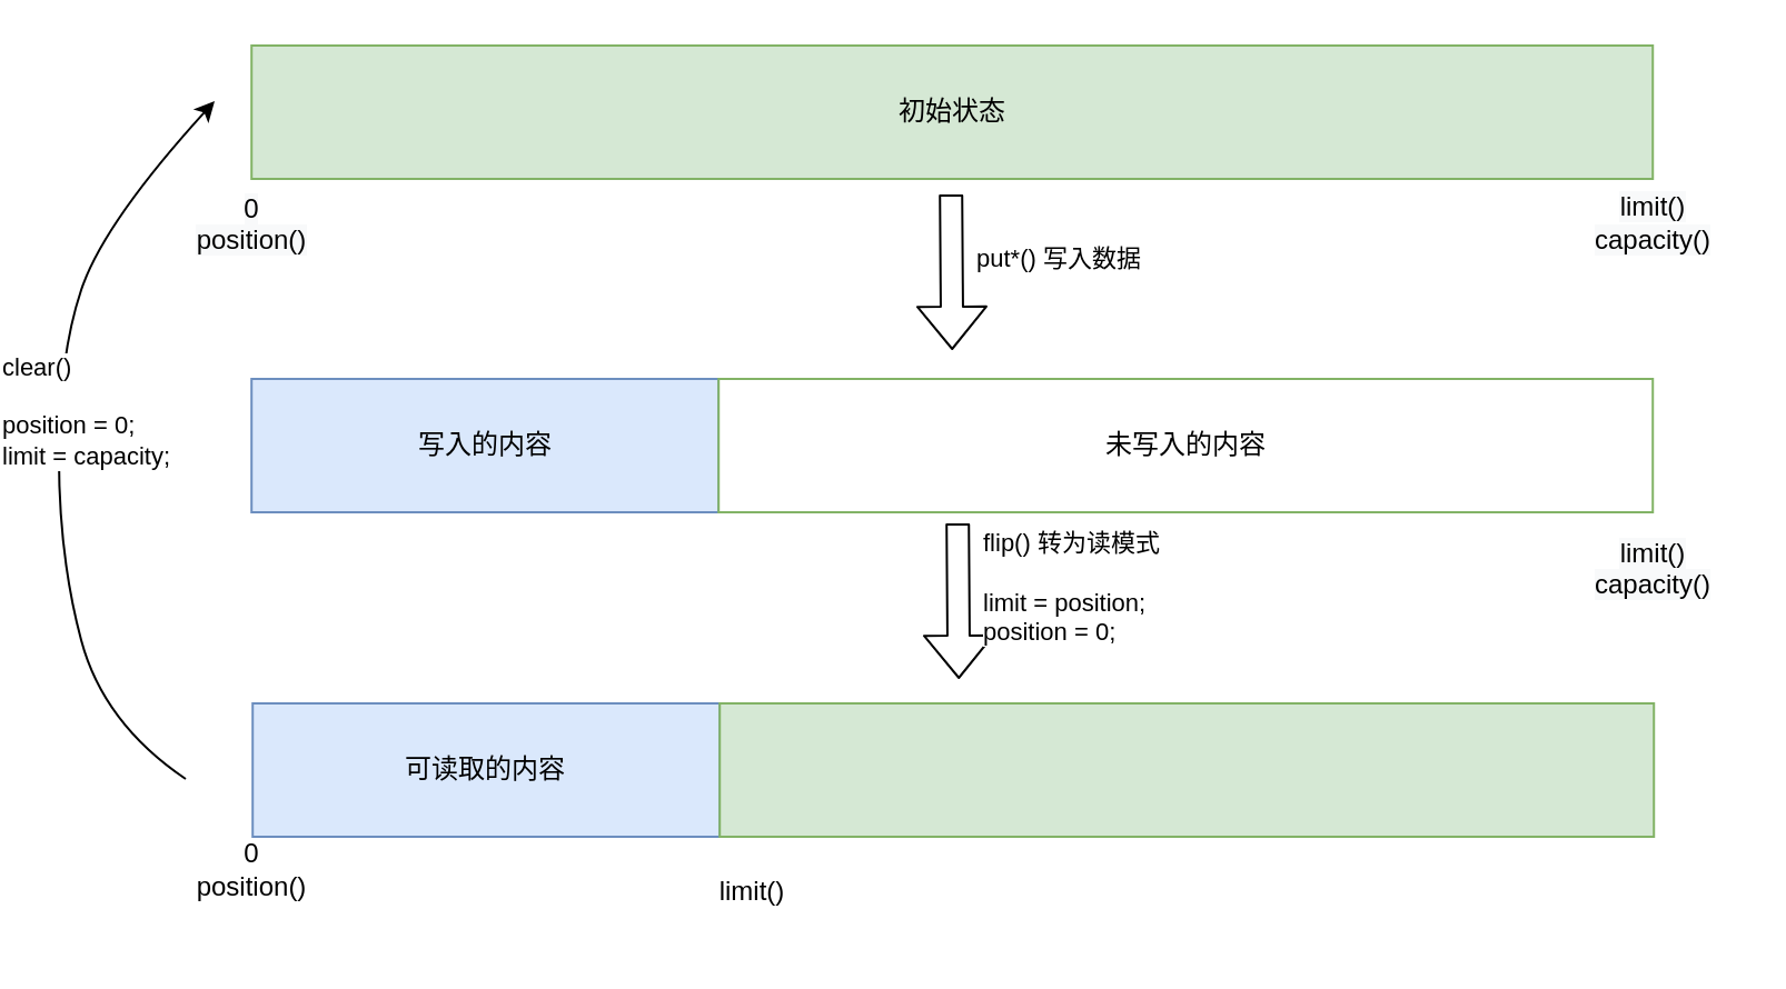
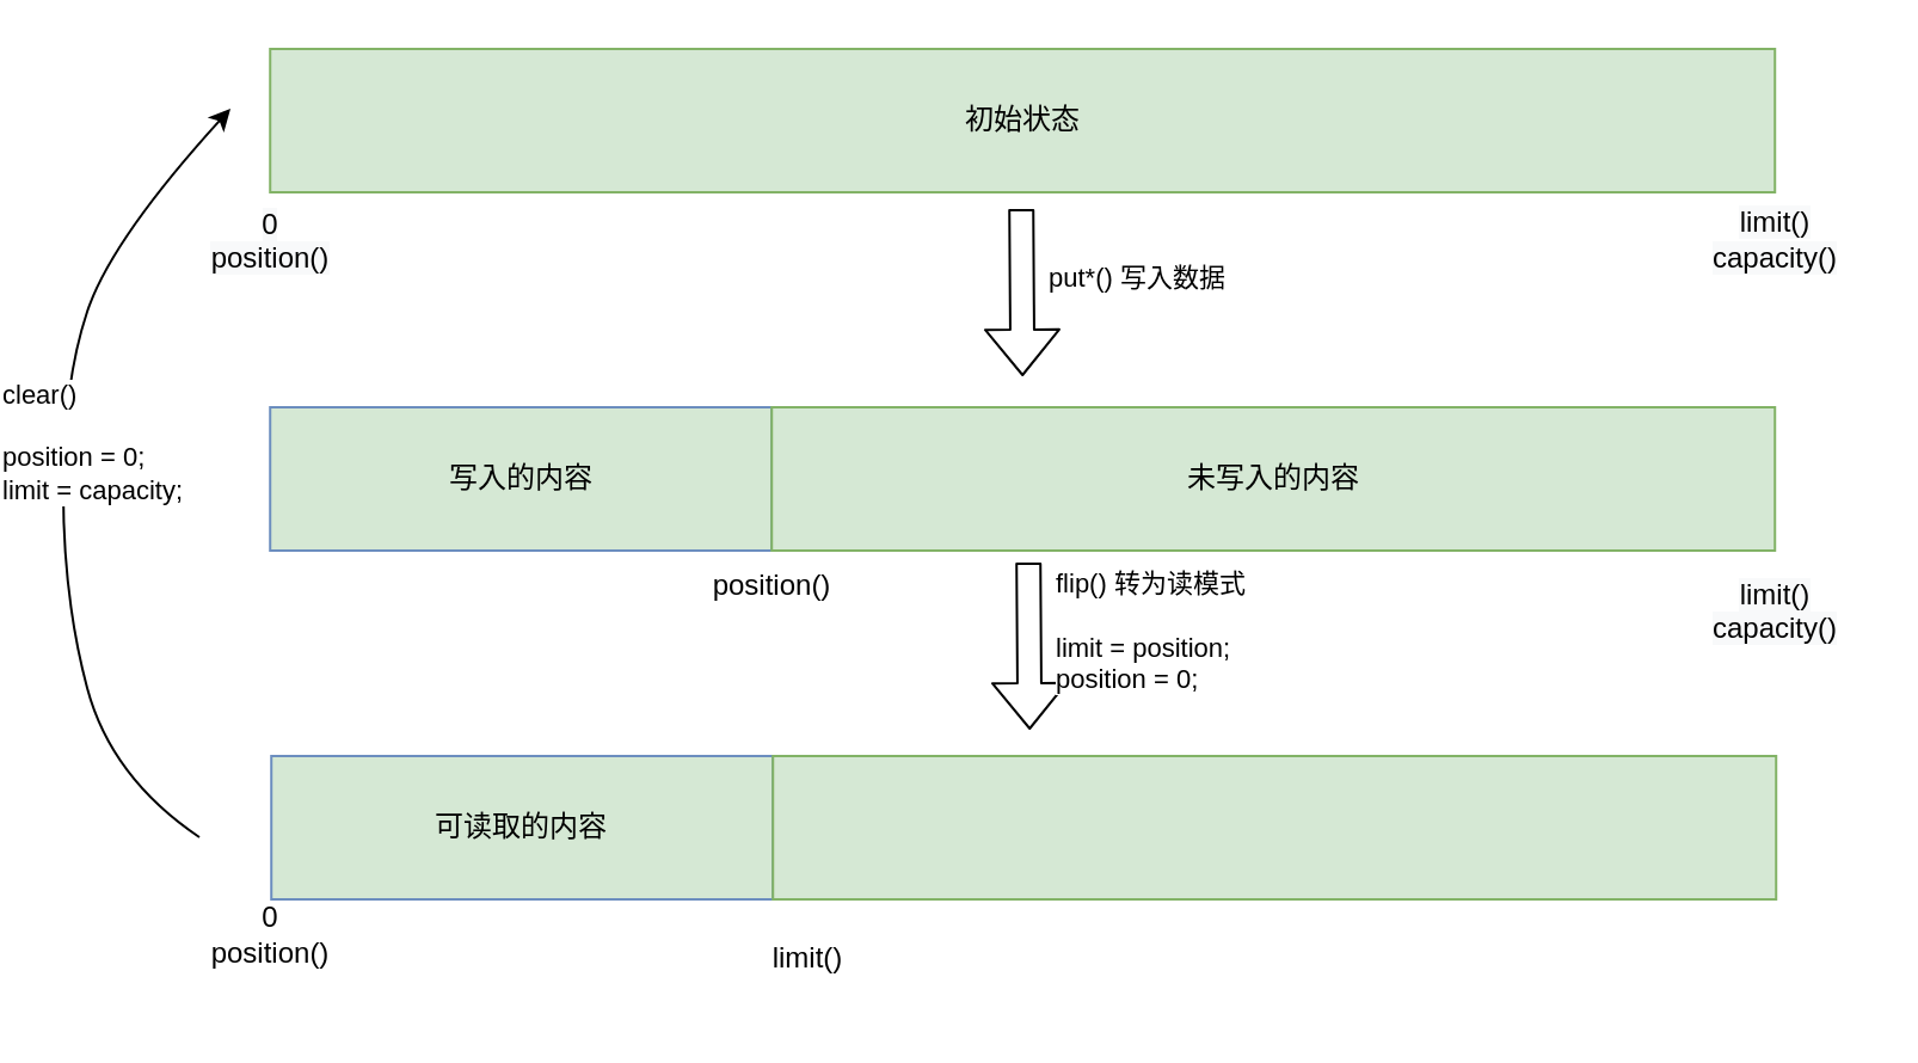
  <mxCell id="0" />
  <mxCell id="1" parent="0" />
  <mxCell id="2" value="" style="group" vertex="1" connectable="0" parent="1"><mxGeometry x="71.61" y="20" width="700" height="100" as="geometry" /></mxCell>
  <mxCell id="3" value="初始状态" style="rounded=0;whiteSpace=wrap;html=1;fillColor=#d5e8d4;strokeColor=#82b366;container=0;" vertex="1" parent="2"><mxGeometry x="35" width="630" height="60" as="geometry" /></mxCell>
  <mxCell id="4" value="&lt;span style=&quot;color: rgb(0 , 0 , 0) ; font-family: &amp;#34;helvetica&amp;#34; ; font-size: 12px ; font-style: normal ; font-weight: 400 ; letter-spacing: normal ; text-indent: 0px ; text-transform: none ; word-spacing: 0px ; background-color: rgb(248 , 249 , 250) ; display: inline ; float: none&quot;&gt;limit()&lt;br&gt;capacity()&lt;/span&gt;" style="text;whiteSpace=wrap;html=1;verticalAlign=middle;align=center;" vertex="1" parent="2"><mxGeometry x="630" y="60" width="70" height="40" as="geometry" /></mxCell>
  <mxCell id="5" value="&lt;span style=&quot;text-indent: 0px ; background-color: rgb(248 , 249 , 250) ; display: inline ; float: none&quot;&gt;&lt;font face=&quot;helvetica&quot;&gt;0&lt;/font&gt;&lt;br&gt;&lt;font face=&quot;helvetica&quot;&gt;position()&lt;/font&gt;&lt;br&gt;&lt;/span&gt;" style="text;whiteSpace=wrap;html=1;align=center;" vertex="1" parent="2"><mxGeometry y="60" width="70" height="40" as="geometry" /></mxCell>
  <mxCell id="6" value="" style="shape=flexArrow;endArrow=classic;html=1;" edge="1" parent="1"><mxGeometry width="50" height="50" relative="1" as="geometry"><mxPoint x="421.11" y="87" as="sourcePoint" /><mxPoint x="421.61" y="157" as="targetPoint" /></mxGeometry></mxCell>
  <mxCell id="7" value="put*() 写入数据" style="edgeLabel;html=1;align=left;verticalAlign=middle;resizable=0;points=[];labelBackgroundColor=#ffffff;" vertex="1" connectable="0" parent="6"><mxGeometry x="-0.171" y="3" relative="1" as="geometry"><mxPoint x="7" as="offset" /></mxGeometry></mxCell>
  <mxCell id="8" value="" style="group" vertex="1" connectable="0" parent="1"><mxGeometry x="86.61" y="170" width="686" height="107" as="geometry" /></mxCell>
- <mxCell id="10" value="写入的内容" style="rounded=0;whiteSpace=wrap;html=1;fillColor=#dae8fc;strokeColor=#6c8ebf;container=0;" vertex="1" parent="8"><mxGeometry x="20" width="210" height="60" as="geometry" /></mxCell>
- <mxCell id="11" value="未写入的内容" style="rounded=0;whiteSpace=wrap;html=1;fillColor=#ffffff;strokeColor=#82b366;container=0;" vertex="1" parent="8"><mxGeometry x="230" width="420" height="60" as="geometry" /></mxCell>
+ <mxCell id="9" value="&lt;span style=&quot;font-family: &amp;#34;helvetica&amp;#34;&quot;&gt;position()&lt;/span&gt;" style="text;html=1;strokeColor=none;fillColor=none;align=center;verticalAlign=middle;whiteSpace=wrap;rounded=0;container=0;" vertex="1" parent="8"><mxGeometry x="210" y="65" width="40" height="20" as="geometry" /></mxCell>
+ <mxCell id="10" value="写入的内容" style="rounded=0;whiteSpace=wrap;html=1;fillColor=#d5e8d4;strokeColor=#6c8ebf;container=0;" vertex="1" parent="8"><mxGeometry x="20" width="210" height="60" as="geometry" /></mxCell>
+ <mxCell id="11" value="未写入的内容" style="rounded=0;whiteSpace=wrap;html=1;fillColor=#d5e8d4;strokeColor=#82b366;container=0;" vertex="1" parent="8"><mxGeometry x="230" width="420" height="60" as="geometry" /></mxCell>
  <mxCell id="12" value="&lt;meta charset=&quot;utf-8&quot;&gt;&lt;span style=&quot;color: rgb(0, 0, 0); font-family: helvetica; font-size: 12px; font-style: normal; font-weight: 400; letter-spacing: normal; text-indent: 0px; text-transform: none; word-spacing: 0px; background-color: rgb(248, 249, 250); display: inline; float: none;&quot;&gt;limit()&lt;/span&gt;&lt;br style=&quot;color: rgb(0, 0, 0); font-family: helvetica; font-size: 12px; font-style: normal; font-weight: 400; letter-spacing: normal; text-indent: 0px; text-transform: none; word-spacing: 0px;&quot;&gt;&lt;span style=&quot;color: rgb(0, 0, 0); font-family: helvetica; font-size: 12px; font-style: normal; font-weight: 400; letter-spacing: normal; text-indent: 0px; text-transform: none; word-spacing: 0px; background-color: rgb(248, 249, 250); display: inline; float: none;&quot;&gt;capacity()&lt;/span&gt;" style="text;whiteSpace=wrap;html=1;align=center;" vertex="1" parent="8"><mxGeometry x="614" y="65" width="72" height="42" as="geometry" /></mxCell>
  <mxCell id="13" value="" style="shape=flexArrow;endArrow=classic;html=1;" edge="1" parent="8"><mxGeometry width="50" height="50" relative="1" as="geometry"><mxPoint x="337.5" y="65" as="sourcePoint" /><mxPoint x="338" y="135" as="targetPoint" /></mxGeometry></mxCell>
  <mxCell id="14" value="flip() 转为读模式&lt;br&gt;&lt;div&gt;&lt;br&gt;&lt;/div&gt;&lt;div&gt;limit = position;&lt;/div&gt;&lt;div&gt;position = 0;&lt;/div&gt;" style="edgeLabel;html=1;align=left;verticalAlign=middle;resizable=0;points=[];labelBackgroundColor=#ffffff;" vertex="1" connectable="0" parent="13"><mxGeometry x="-0.171" y="3" relative="1" as="geometry"><mxPoint x="7" as="offset" /></mxGeometry></mxCell>
  <mxCell id="15" value="" style="group" vertex="1" connectable="0" parent="1"><mxGeometry x="87.11" y="316" width="686" height="107" as="geometry" /></mxCell>
  <mxCell id="16" value="0&lt;br&gt;&lt;span style=&quot;font-family: &amp;#34;helvetica&amp;#34;&quot;&gt;position()&lt;/span&gt;" style="text;html=1;strokeColor=none;fillColor=none;align=center;verticalAlign=middle;whiteSpace=wrap;rounded=0;container=0;" vertex="1" parent="15"><mxGeometry y="60" width="40" height="30" as="geometry" /></mxCell>
  <mxCell id="17" value="&lt;span style=&quot;font-family: &amp;#34;helvetica&amp;#34;&quot;&gt;limit()&lt;/span&gt;&lt;span style=&quot;font-family: &amp;#34;helvetica&amp;#34;&quot;&gt;&lt;br&gt;&lt;/span&gt;" style="text;html=1;strokeColor=none;fillColor=none;align=center;verticalAlign=middle;whiteSpace=wrap;rounded=0;container=0;" vertex="1" parent="15"><mxGeometry x="225" y="75" width="40" height="20" as="geometry" /></mxCell>
- <mxCell id="18" value="可读取的内容" style="rounded=0;whiteSpace=wrap;html=1;fillColor=#dae8fc;strokeColor=#6c8ebf;container=0;" vertex="1" parent="15"><mxGeometry x="20" width="210" height="60" as="geometry" /></mxCell>
+ <mxCell id="18" value="可读取的内容" style="rounded=0;whiteSpace=wrap;html=1;fillColor=#d5e8d4;strokeColor=#6c8ebf;container=0;" vertex="1" parent="15"><mxGeometry x="20" width="210" height="60" as="geometry" /></mxCell>
  <mxCell id="19" value="" style="rounded=0;whiteSpace=wrap;html=1;fillColor=#d5e8d4;strokeColor=#82b366;container=0;" vertex="1" parent="15"><mxGeometry x="230" width="420" height="60" as="geometry" /></mxCell>
  <mxCell id="20" value="" style="curved=1;endArrow=classic;html=1;" edge="1" parent="1"><mxGeometry width="50" height="50" relative="1" as="geometry"><mxPoint x="77" y="350" as="sourcePoint" /><mxPoint x="90" y="45" as="targetPoint" /><Array as="points"><mxPoint x="40" y="325" /><mxPoint x="20" y="250" /><mxPoint x="20" y="160" /><mxPoint x="40" y="100" /></Array></mxGeometry></mxCell>
  <mxCell id="21" value="clear()&lt;br&gt;&lt;br&gt;&lt;div&gt;position = 0;&lt;/div&gt;&lt;div&gt;limit = capacity;&lt;/div&gt;" style="edgeLabel;html=1;align=left;verticalAlign=top;resizable=0;points=[];" vertex="1" connectable="0" parent="20"><mxGeometry x="0.087" y="-3" relative="1" as="geometry"><mxPoint x="-29.58" y="-30.75" as="offset" /></mxGeometry></mxCell>
